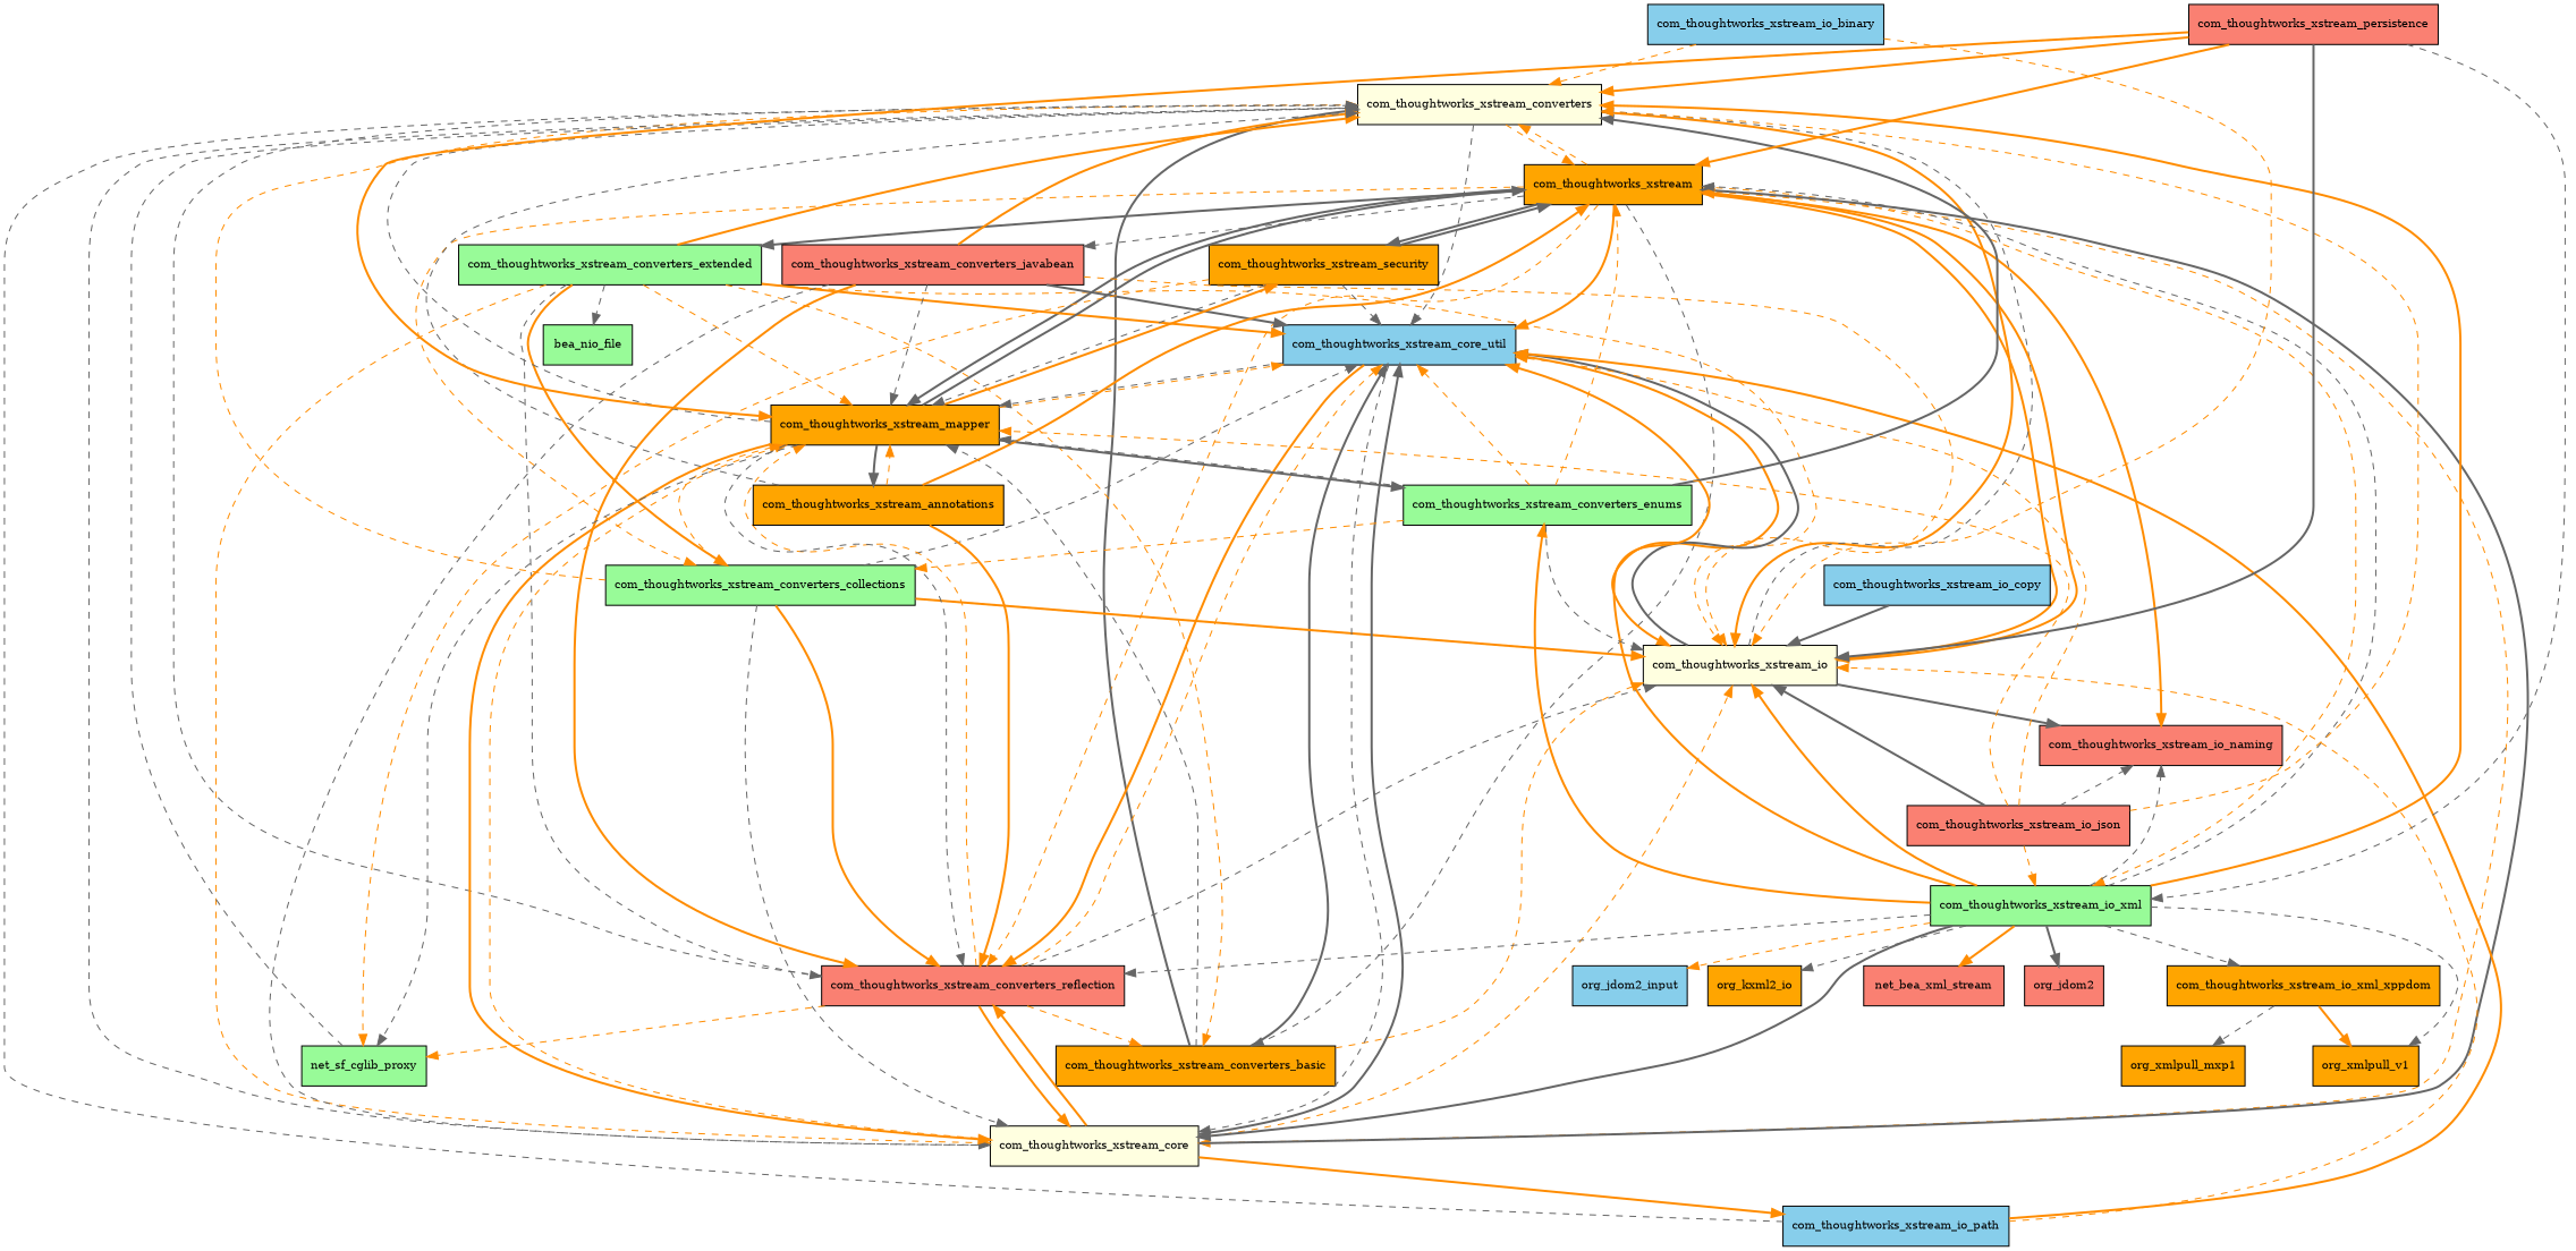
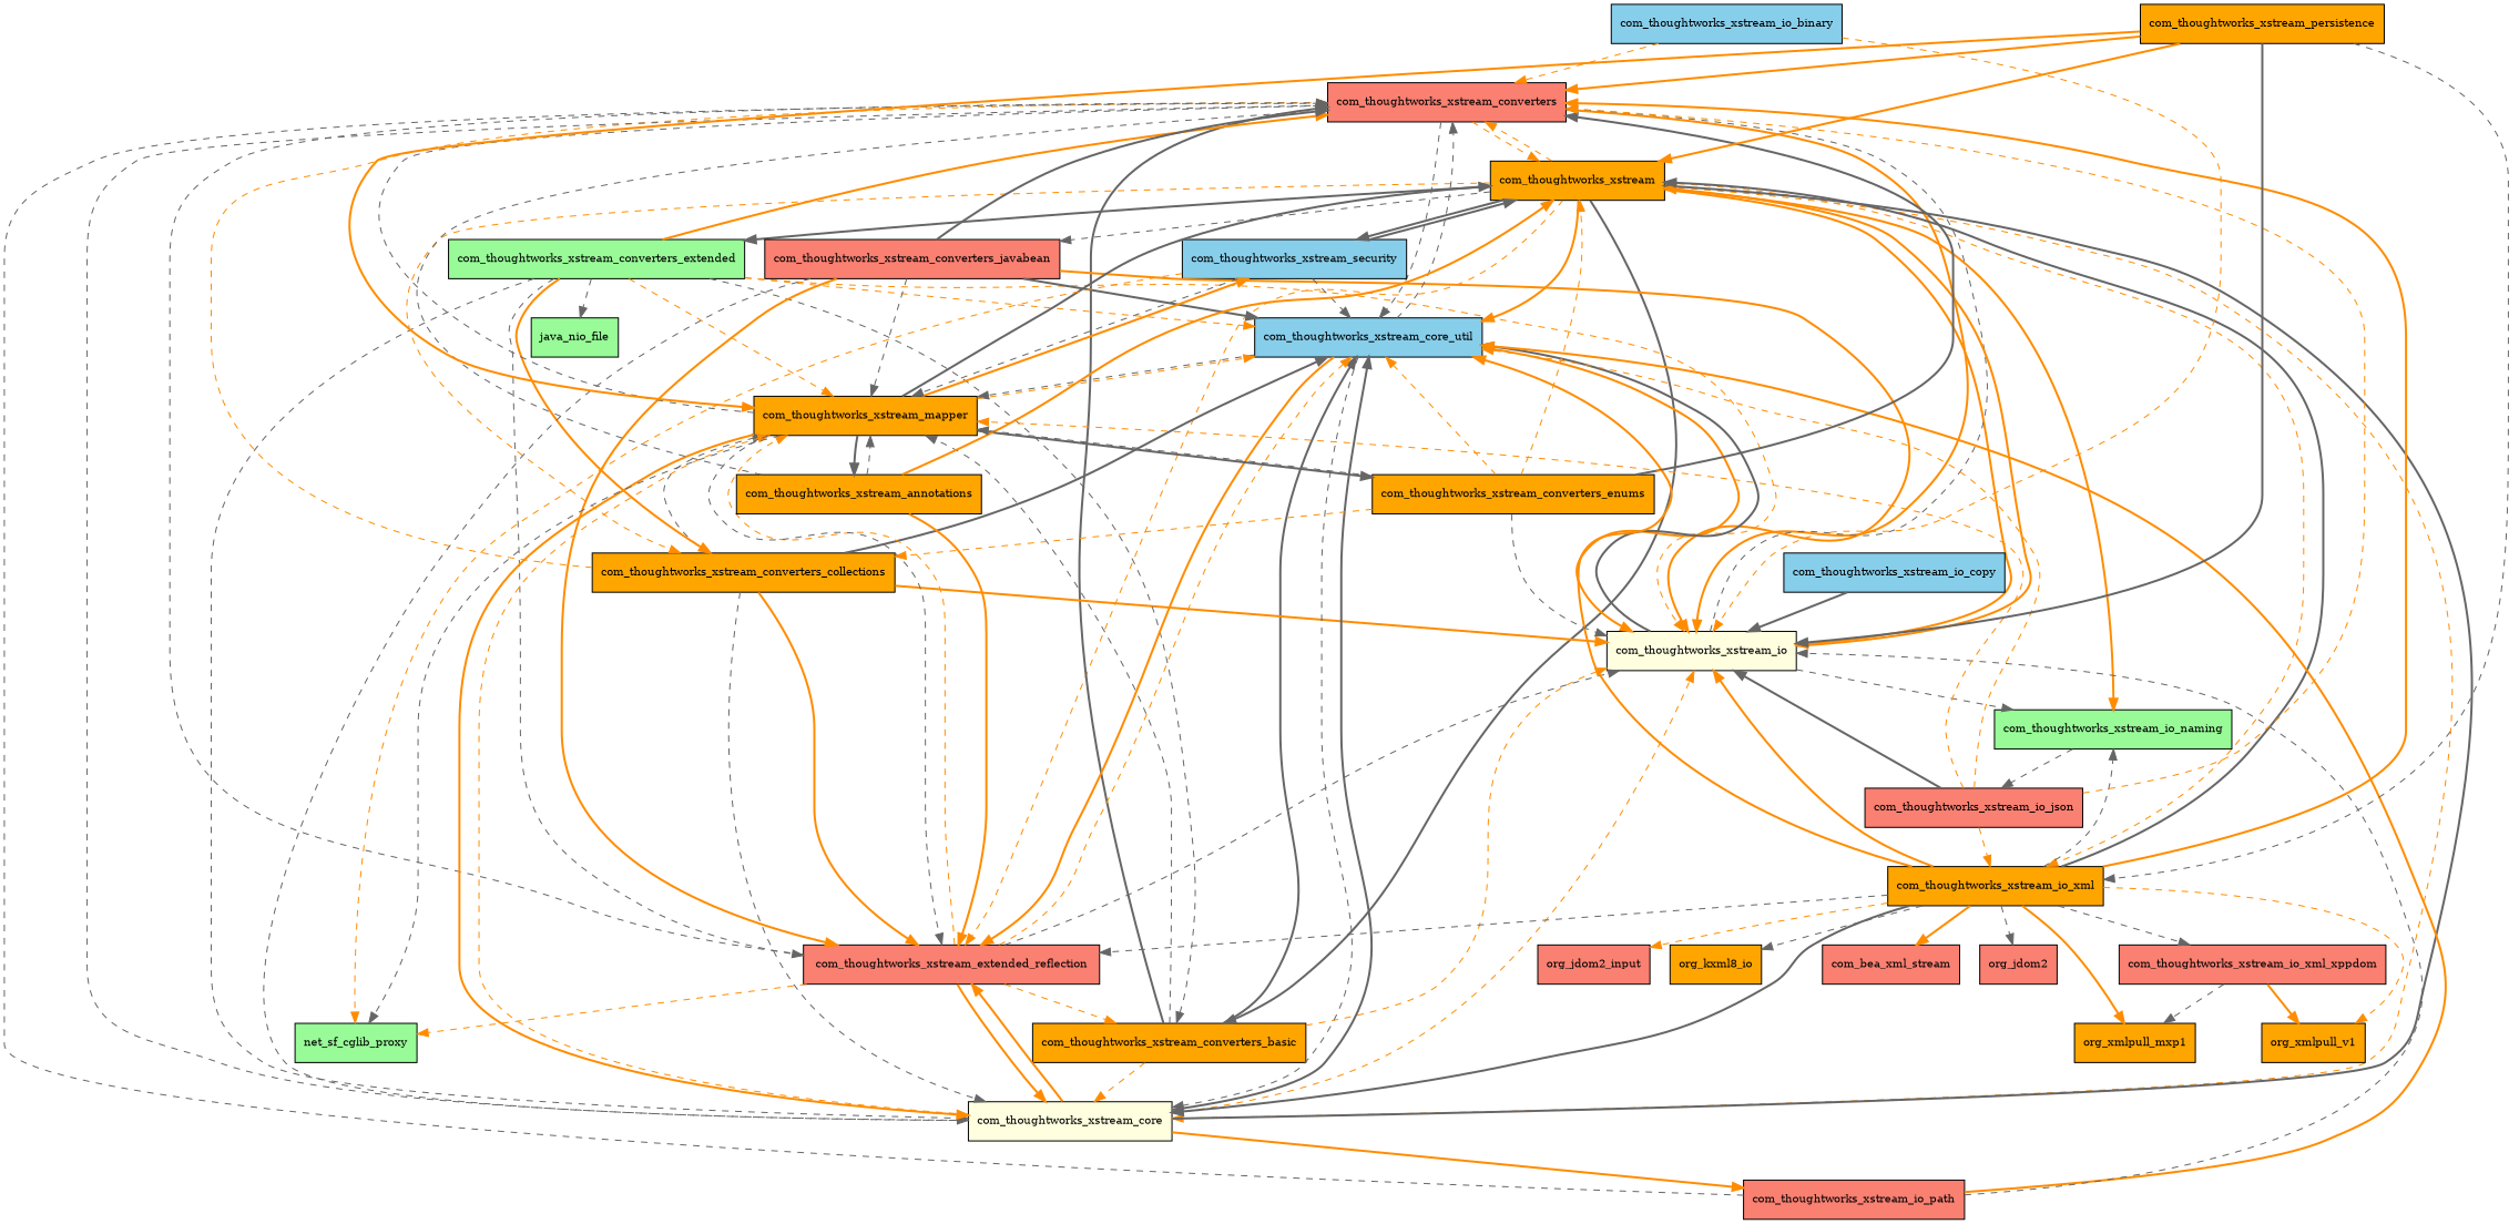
  digraph {
    node [fillcolor=orange fontsize=10.0 shape=box style=filled]
    edge [color=darkorange style=dashed]
-   com_thoughtworks_xstream_converters [fillcolor=lightyellow]
+   com_thoughtworks_xstream_converters [fillcolor=salmon]
    com_thoughtworks_xstream
    com_thoughtworks_xstream_converters_basic
-   com_thoughtworks_xstream_converters_collections [fillcolor=palegreen]
+   com_thoughtworks_xstream_converters_collections
    com_thoughtworks_xstream_converters_extended [fillcolor=palegreen]
    com_thoughtworks_xstream_converters_javabean [fillcolor=salmon]
-   com_thoughtworks_xstream_converters_reflection [fillcolor=salmon]
+   com_thoughtworks_xstream_converters_reflection [fillcolor=salmon label=com_thoughtworks_xstream_extended_reflection]
    com_thoughtworks_xstream_core [fillcolor=lightyellow]
    com_thoughtworks_xstream_core_util [fillcolor=skyblue]
    com_thoughtworks_xstream_io [fillcolor=lightyellow]
-   com_thoughtworks_xstream_io_naming [fillcolor=salmon]
-   com_thoughtworks_xstream_io_xml [fillcolor=palegreen]
+   com_thoughtworks_xstream_io_naming [fillcolor=palegreen]
+   com_thoughtworks_xstream_io_xml
    com_thoughtworks_xstream_mapper
-   com_thoughtworks_xstream_security
-   java_nio_file [fillcolor=palegreen label=bea_nio_file]
+   com_thoughtworks_xstream_security [fillcolor=skyblue]
+   java_nio_file [fillcolor=palegreen]
    net_sf_cglib_proxy [fillcolor=palegreen]
-   com_thoughtworks_xstream_io_path [fillcolor=skyblue]
-   com_bea_xml_stream [fillcolor=salmon label=net_bea_xml_stream]
-   com_thoughtworks_xstream_io_xml_xppdom
+   com_thoughtworks_xstream_io_path [fillcolor=salmon]
+   com_bea_xml_stream [fillcolor=salmon]
+   com_thoughtworks_xstream_io_xml_xppdom [fillcolor=salmon]
    org_jdom2 [fillcolor=salmon]
-   org_jdom2_input [fillcolor=skyblue]
-   org_kxml2_io
+   org_jdom2_input [fillcolor=salmon]
+   org_kxml2_io [label=org_kxml8_io]
    org_xmlpull_mxp1
    org_xmlpull_v1
    com_thoughtworks_xstream_annotations
-   com_thoughtworks_xstream_converters_enums [fillcolor=palegreen]
+   com_thoughtworks_xstream_converters_enums
    com_thoughtworks_xstream_io_binary [fillcolor=skyblue]
    com_thoughtworks_xstream_io_copy [fillcolor=skyblue]
    com_thoughtworks_xstream_io_json [fillcolor=salmon]
-   com_thoughtworks_xstream_persistence [fillcolor=salmon]
+   com_thoughtworks_xstream_persistence
    com_thoughtworks_xstream_converters -> com_thoughtworks_xstream
    com_thoughtworks_xstream_converters -> com_thoughtworks_xstream_core_util [color=gray40]
    com_thoughtworks_xstream_converters -> com_thoughtworks_xstream_io [style=bold]
    com_thoughtworks_xstream -> com_thoughtworks_xstream_converters
-   com_thoughtworks_xstream -> com_thoughtworks_xstream_converters_basic [color=gray40]
+   com_thoughtworks_xstream -> com_thoughtworks_xstream_converters_basic [color=gray40 style=bold]
    com_thoughtworks_xstream -> com_thoughtworks_xstream_converters_collections
    com_thoughtworks_xstream -> com_thoughtworks_xstream_converters_extended [color=gray40 style=bold]
    com_thoughtworks_xstream -> com_thoughtworks_xstream_converters_javabean [color=gray40]
    com_thoughtworks_xstream -> com_thoughtworks_xstream_converters_reflection
    com_thoughtworks_xstream -> com_thoughtworks_xstream_core
    com_thoughtworks_xstream -> com_thoughtworks_xstream_core_util [style=bold]
    com_thoughtworks_xstream -> com_thoughtworks_xstream_io [style=bold]
    com_thoughtworks_xstream -> com_thoughtworks_xstream_io_naming [style=bold]
    com_thoughtworks_xstream -> com_thoughtworks_xstream_io_xml
-   com_thoughtworks_xstream -> com_thoughtworks_xstream_mapper [color=gray40 style=bold]
    com_thoughtworks_xstream -> com_thoughtworks_xstream_security [color=gray40 style=bold]
    com_thoughtworks_xstream_converters_basic -> com_thoughtworks_xstream_converters [color=gray40 style=bold]
+   com_thoughtworks_xstream_converters_basic -> com_thoughtworks_xstream_core
    com_thoughtworks_xstream_converters_basic -> com_thoughtworks_xstream_core_util [color=gray40 style=bold]
    com_thoughtworks_xstream_converters_basic -> com_thoughtworks_xstream_io
    com_thoughtworks_xstream_converters_basic -> com_thoughtworks_xstream_mapper [color=gray40]
    com_thoughtworks_xstream_converters_collections -> com_thoughtworks_xstream_converters
    com_thoughtworks_xstream_converters_collections -> com_thoughtworks_xstream_converters_reflection [style=bold]
    com_thoughtworks_xstream_converters_collections -> com_thoughtworks_xstream_core [color=gray40]
-   com_thoughtworks_xstream_converters_collections -> com_thoughtworks_xstream_core_util [color=gray40]
+   com_thoughtworks_xstream_converters_collections -> com_thoughtworks_xstream_core_util [color=gray40 style=bold]
    com_thoughtworks_xstream_converters_collections -> com_thoughtworks_xstream_io [style=bold]
-   com_thoughtworks_xstream_converters_collections -> com_thoughtworks_xstream_mapper
+   com_thoughtworks_xstream_converters_collections -> com_thoughtworks_xstream_mapper [color=gray40]
    com_thoughtworks_xstream_converters_extended -> com_thoughtworks_xstream_converters [style=bold]
-   com_thoughtworks_xstream_converters_extended -> com_thoughtworks_xstream_converters_basic
+   com_thoughtworks_xstream_converters_extended -> com_thoughtworks_xstream_converters_basic [color=gray40]
    com_thoughtworks_xstream_converters_extended -> com_thoughtworks_xstream_converters_collections [style=bold]
    com_thoughtworks_xstream_converters_extended -> com_thoughtworks_xstream_converters_reflection [color=gray40]
-   com_thoughtworks_xstream_converters_extended -> com_thoughtworks_xstream_core
-   com_thoughtworks_xstream_converters_extended -> com_thoughtworks_xstream_core_util [style=bold]
+   com_thoughtworks_xstream_converters_extended -> com_thoughtworks_xstream_core [color=gray40]
+   com_thoughtworks_xstream_converters_extended -> com_thoughtworks_xstream_core_util
    com_thoughtworks_xstream_converters_extended -> com_thoughtworks_xstream_io
    com_thoughtworks_xstream_converters_extended -> com_thoughtworks_xstream_mapper
    com_thoughtworks_xstream_converters_extended -> java_nio_file [color=gray40]
-   com_thoughtworks_xstream_converters_javabean -> com_thoughtworks_xstream_converters [style=bold]
+   com_thoughtworks_xstream_converters_javabean -> com_thoughtworks_xstream_converters [color=gray40 style=bold]
    com_thoughtworks_xstream_converters_javabean -> com_thoughtworks_xstream_converters_reflection [style=bold]
    com_thoughtworks_xstream_converters_javabean -> com_thoughtworks_xstream_core [color=gray40]
    com_thoughtworks_xstream_converters_javabean -> com_thoughtworks_xstream_core_util [color=gray40 style=bold]
-   com_thoughtworks_xstream_converters_javabean -> com_thoughtworks_xstream_io
+   com_thoughtworks_xstream_converters_javabean -> com_thoughtworks_xstream_io [style=bold]
    com_thoughtworks_xstream_converters_javabean -> com_thoughtworks_xstream_mapper [color=gray40]
    com_thoughtworks_xstream_converters_reflection -> com_thoughtworks_xstream_converters [color=gray40]
    com_thoughtworks_xstream_converters_reflection -> com_thoughtworks_xstream_converters_basic
    com_thoughtworks_xstream_converters_reflection -> com_thoughtworks_xstream_core [style=bold]
    com_thoughtworks_xstream_converters_reflection -> com_thoughtworks_xstream_core_util
    com_thoughtworks_xstream_converters_reflection -> com_thoughtworks_xstream_io [color=gray40]
    com_thoughtworks_xstream_converters_reflection -> com_thoughtworks_xstream_mapper
    com_thoughtworks_xstream_converters_reflection -> net_sf_cglib_proxy
    com_thoughtworks_xstream_core -> com_thoughtworks_xstream_converters [color=gray40]
    com_thoughtworks_xstream_core -> com_thoughtworks_xstream [color=gray40 style=bold]
    com_thoughtworks_xstream_core -> com_thoughtworks_xstream_converters_reflection [style=bold]
    com_thoughtworks_xstream_core -> com_thoughtworks_xstream_core_util [color=gray40 style=bold]
    com_thoughtworks_xstream_core -> com_thoughtworks_xstream_io
    com_thoughtworks_xstream_core -> com_thoughtworks_xstream_mapper
    com_thoughtworks_xstream_core -> com_thoughtworks_xstream_io_path [style=bold]
-   net_sf_cglib_proxy -> com_thoughtworks_xstream_converters [color=gray40]
+   com_thoughtworks_xstream_core_util -> com_thoughtworks_xstream_converters [color=gray40]
    com_thoughtworks_xstream_core_util -> com_thoughtworks_xstream_converters_reflection [style=bold]
    com_thoughtworks_xstream_core_util -> com_thoughtworks_xstream_core [color=gray40]
    com_thoughtworks_xstream_core_util -> com_thoughtworks_xstream_io [style=bold]
    com_thoughtworks_xstream_core_util -> com_thoughtworks_xstream_mapper [color=gray40]
    com_thoughtworks_xstream_io -> com_thoughtworks_xstream_converters [color=gray40]
    com_thoughtworks_xstream_io -> com_thoughtworks_xstream [style=bold]
    com_thoughtworks_xstream_io -> com_thoughtworks_xstream_core_util [color=gray40 style=bold]
-   com_thoughtworks_xstream_io -> com_thoughtworks_xstream_io_naming [color=gray40 style=bold]
+   com_thoughtworks_xstream_io -> com_thoughtworks_xstream_io_naming [color=gray40]
    com_thoughtworks_xstream_io_xml -> com_thoughtworks_xstream_converters [style=bold]
-   com_thoughtworks_xstream_io_xml -> com_thoughtworks_xstream [color=gray40]
+   com_thoughtworks_xstream_io_xml -> com_thoughtworks_xstream [color=gray40 style=bold]
    com_thoughtworks_xstream_io_xml -> com_thoughtworks_xstream_converters_reflection [color=gray40]
    com_thoughtworks_xstream_io_xml -> com_thoughtworks_xstream_core [color=gray40 style=bold]
    com_thoughtworks_xstream_io_xml -> com_thoughtworks_xstream_core_util [style=bold]
    com_thoughtworks_xstream_io_xml -> com_thoughtworks_xstream_io [style=bold]
    com_thoughtworks_xstream_io_xml -> com_thoughtworks_xstream_io_naming [color=gray40]
    com_thoughtworks_xstream_io_xml -> com_bea_xml_stream [style=bold]
    com_thoughtworks_xstream_io_xml -> com_thoughtworks_xstream_io_xml_xppdom [color=gray40]
-   com_thoughtworks_xstream_io_xml -> org_jdom2 [color=gray40 style=bold]
+   com_thoughtworks_xstream_io_xml -> org_jdom2 [color=gray40]
    com_thoughtworks_xstream_io_xml -> org_jdom2_input
    com_thoughtworks_xstream_io_xml -> org_kxml2_io [color=gray40]
-   com_thoughtworks_xstream_io_xml -> com_thoughtworks_xstream_converters_enums [style=bold]
-   com_thoughtworks_xstream_io_xml -> org_xmlpull_v1 [color=gray40]
+   com_thoughtworks_xstream_io_xml -> org_xmlpull_mxp1 [style=bold]
+   com_thoughtworks_xstream_io_xml -> org_xmlpull_v1
    com_thoughtworks_xstream_mapper -> com_thoughtworks_xstream_converters [color=gray40]
    com_thoughtworks_xstream_mapper -> com_thoughtworks_xstream [color=gray40 style=bold]
    com_thoughtworks_xstream_mapper -> com_thoughtworks_xstream_converters_reflection [color=gray40]
    com_thoughtworks_xstream_mapper -> com_thoughtworks_xstream_core [style=bold]
    com_thoughtworks_xstream_mapper -> com_thoughtworks_xstream_core_util
    com_thoughtworks_xstream_mapper -> com_thoughtworks_xstream_security [style=bold]
    com_thoughtworks_xstream_mapper -> net_sf_cglib_proxy [color=gray40]
    com_thoughtworks_xstream_mapper -> com_thoughtworks_xstream_annotations [color=gray40 style=bold]
    com_thoughtworks_xstream_mapper -> com_thoughtworks_xstream_converters_enums [color=gray40 style=bold]
    com_thoughtworks_xstream_security -> com_thoughtworks_xstream [color=gray40 style=bold]
    com_thoughtworks_xstream_security -> com_thoughtworks_xstream_core_util [color=gray40]
    com_thoughtworks_xstream_security -> com_thoughtworks_xstream_mapper [color=gray40]
    com_thoughtworks_xstream_security -> net_sf_cglib_proxy
    com_thoughtworks_xstream_io_path -> com_thoughtworks_xstream_converters [color=gray40]
    com_thoughtworks_xstream_io_path -> com_thoughtworks_xstream_core_util [style=bold]
-   com_thoughtworks_xstream_io_path -> com_thoughtworks_xstream_io
+   com_thoughtworks_xstream_io_path -> com_thoughtworks_xstream_io [color=gray40]
    com_thoughtworks_xstream_io_xml_xppdom -> org_xmlpull_mxp1 [color=gray40]
    com_thoughtworks_xstream_io_xml_xppdom -> org_xmlpull_v1 [style=bold]
    com_thoughtworks_xstream_annotations -> com_thoughtworks_xstream_converters [color=gray40]
    com_thoughtworks_xstream_annotations -> com_thoughtworks_xstream [style=bold]
    com_thoughtworks_xstream_annotations -> com_thoughtworks_xstream_converters_reflection [style=bold]
-   com_thoughtworks_xstream_annotations -> com_thoughtworks_xstream_mapper
+   com_thoughtworks_xstream_annotations -> com_thoughtworks_xstream_mapper [color=gray40]
    com_thoughtworks_xstream_converters_enums -> com_thoughtworks_xstream_converters [color=gray40 style=bold]
    com_thoughtworks_xstream_converters_enums -> com_thoughtworks_xstream
    com_thoughtworks_xstream_converters_enums -> com_thoughtworks_xstream_converters_collections
    com_thoughtworks_xstream_converters_enums -> com_thoughtworks_xstream_core_util
    com_thoughtworks_xstream_converters_enums -> com_thoughtworks_xstream_io [color=gray40]
    com_thoughtworks_xstream_converters_enums -> com_thoughtworks_xstream_mapper [color=gray40]
    com_thoughtworks_xstream_io_binary -> com_thoughtworks_xstream_converters
    com_thoughtworks_xstream_io_binary -> com_thoughtworks_xstream_io
    com_thoughtworks_xstream_io_copy -> com_thoughtworks_xstream_io [color=gray40 style=bold]
    com_thoughtworks_xstream_io_json -> com_thoughtworks_xstream_converters
    com_thoughtworks_xstream_io_json -> com_thoughtworks_xstream_core_util
    com_thoughtworks_xstream_io_json -> com_thoughtworks_xstream_io [color=gray40 style=bold]
-   com_thoughtworks_xstream_io_json -> com_thoughtworks_xstream_io_naming [color=gray40]
+   com_thoughtworks_xstream_io_naming -> com_thoughtworks_xstream_io_json [color=gray40]
    com_thoughtworks_xstream_io_json -> com_thoughtworks_xstream_io_xml
    com_thoughtworks_xstream_io_json -> com_thoughtworks_xstream_mapper
    com_thoughtworks_xstream_persistence -> com_thoughtworks_xstream_converters [style=bold]
    com_thoughtworks_xstream_persistence -> com_thoughtworks_xstream [style=bold]
    com_thoughtworks_xstream_persistence -> com_thoughtworks_xstream_io [color=gray40 style=bold]
    com_thoughtworks_xstream_persistence -> com_thoughtworks_xstream_io_xml [color=gray40]
    com_thoughtworks_xstream_persistence -> com_thoughtworks_xstream_mapper [style=bold]
  }
